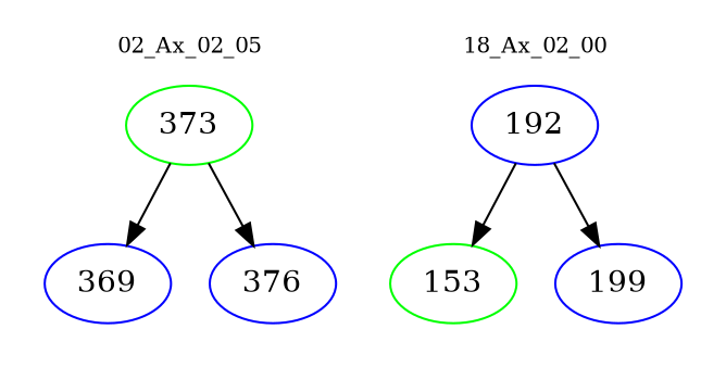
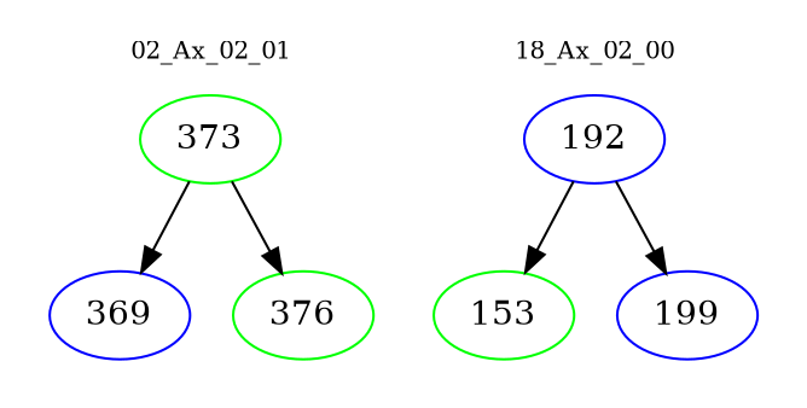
  digraph {
    node [color=green]
    edge [color=black]
    n1 [label=373]
    n2 [color=blue label=369]
-   n3 [color=blue label=376]
+   n3 [label=376]
    n4 [color=blue label=192]
    n5 [label=153]
    n6 [color=blue label=199]
    subgraph cluster_1 {
      color=white
      fontsize=10
-     label="02_Ax_02_05"
+     label="02_Ax_02_01"
      n1
      n2
      n3
    }
    subgraph cluster_2 {
      color=white
      fontsize=10
      label="18_Ax_02_00"
      n4
      n5
      n6
    }
    n1 -> n2
    n1 -> n3
    n4 -> n5
    n4 -> n6
  }
